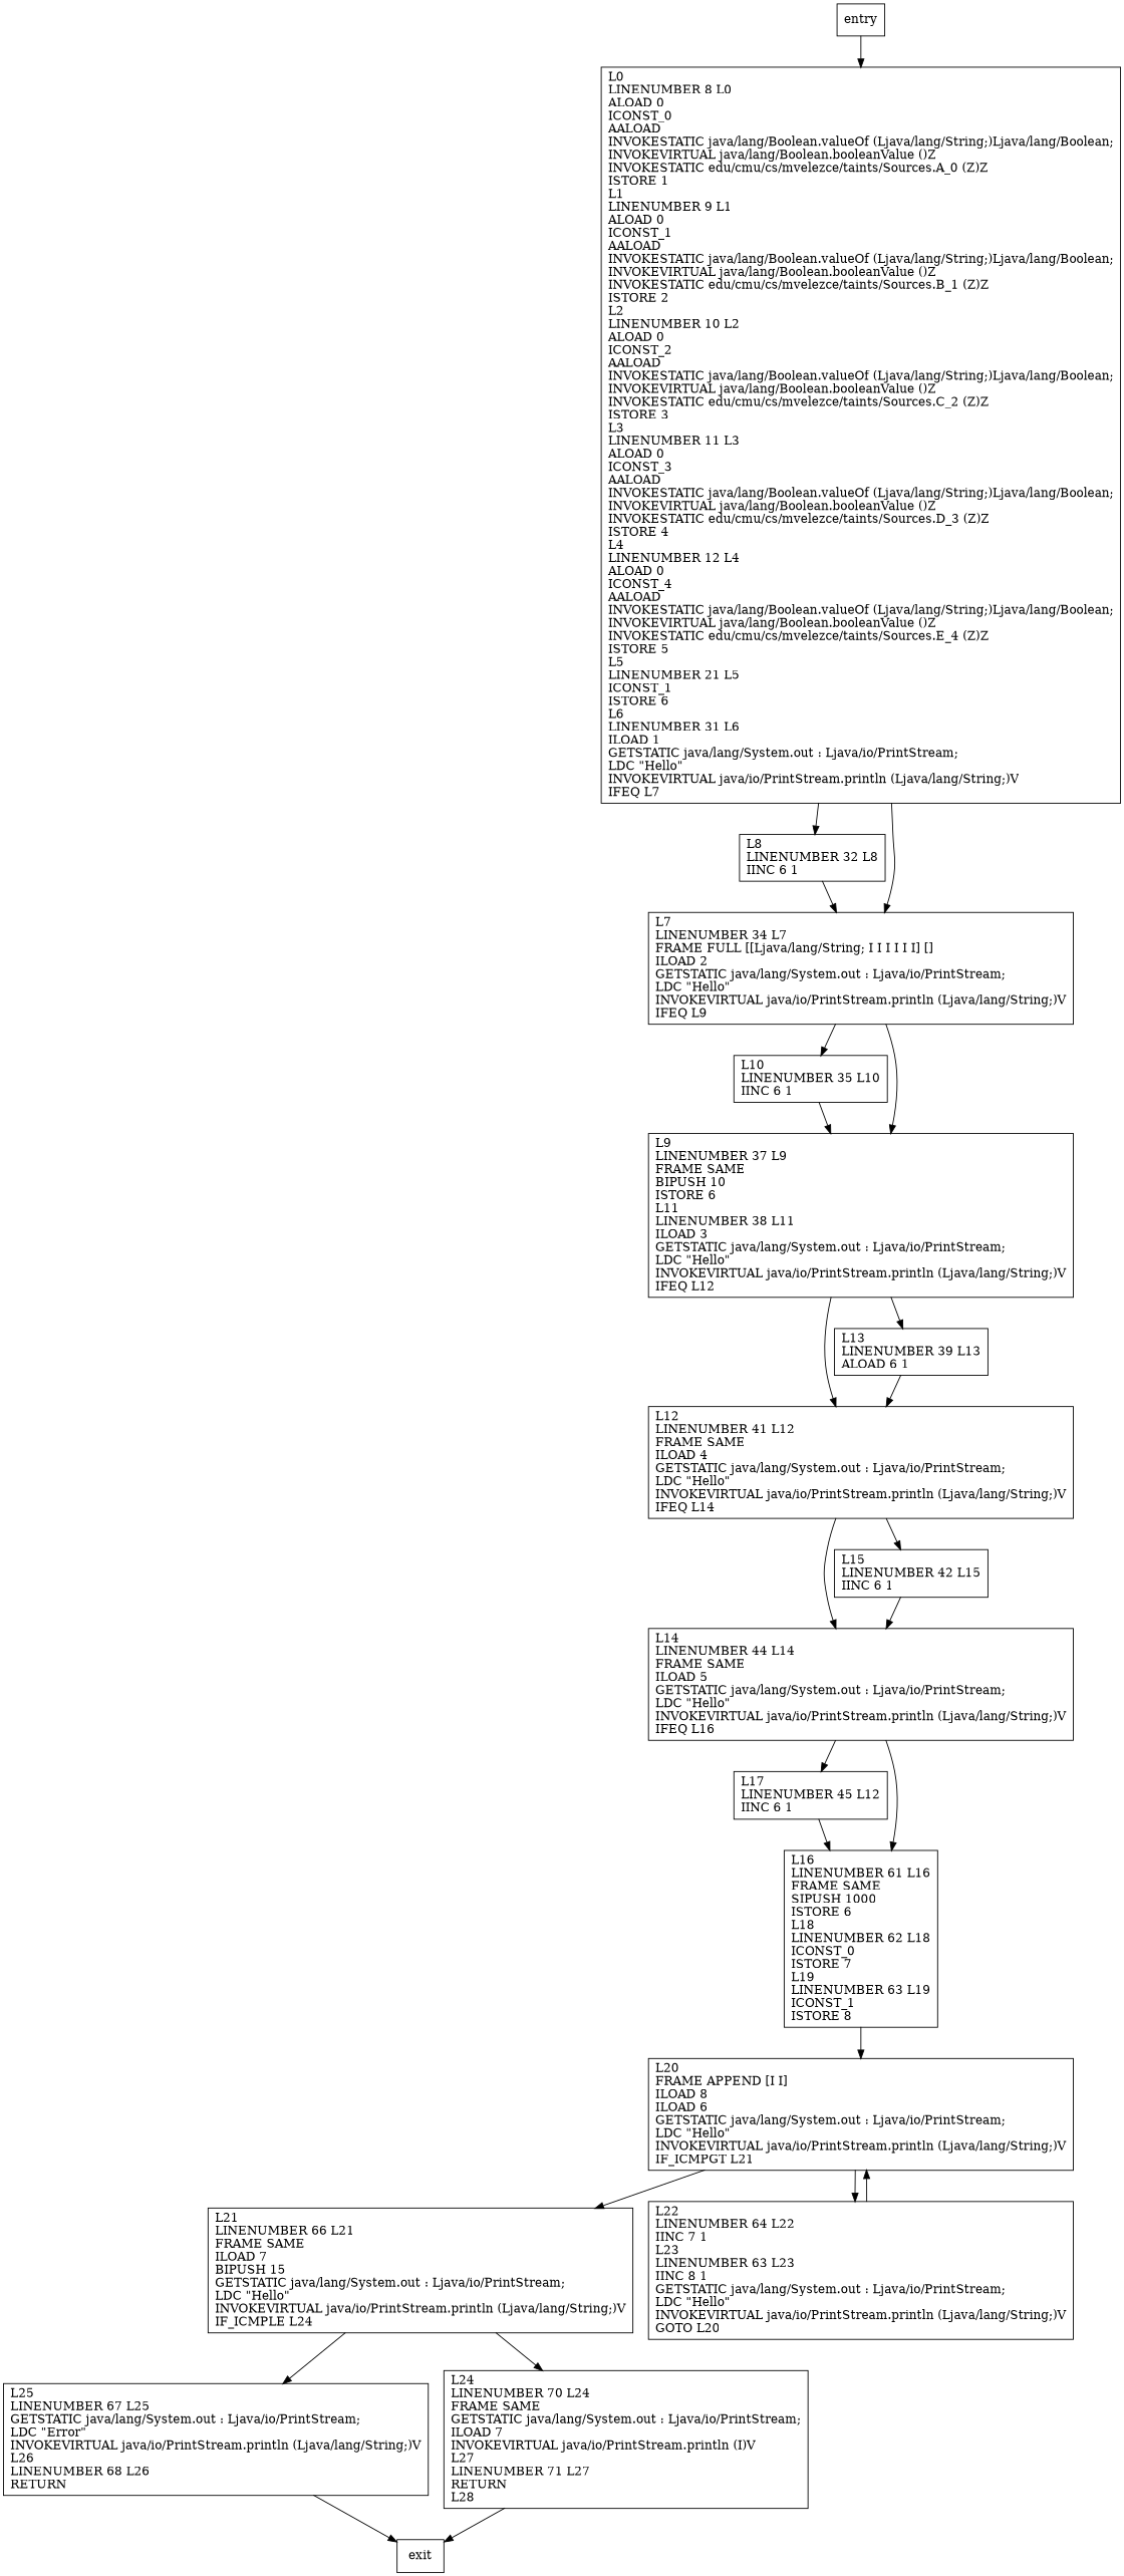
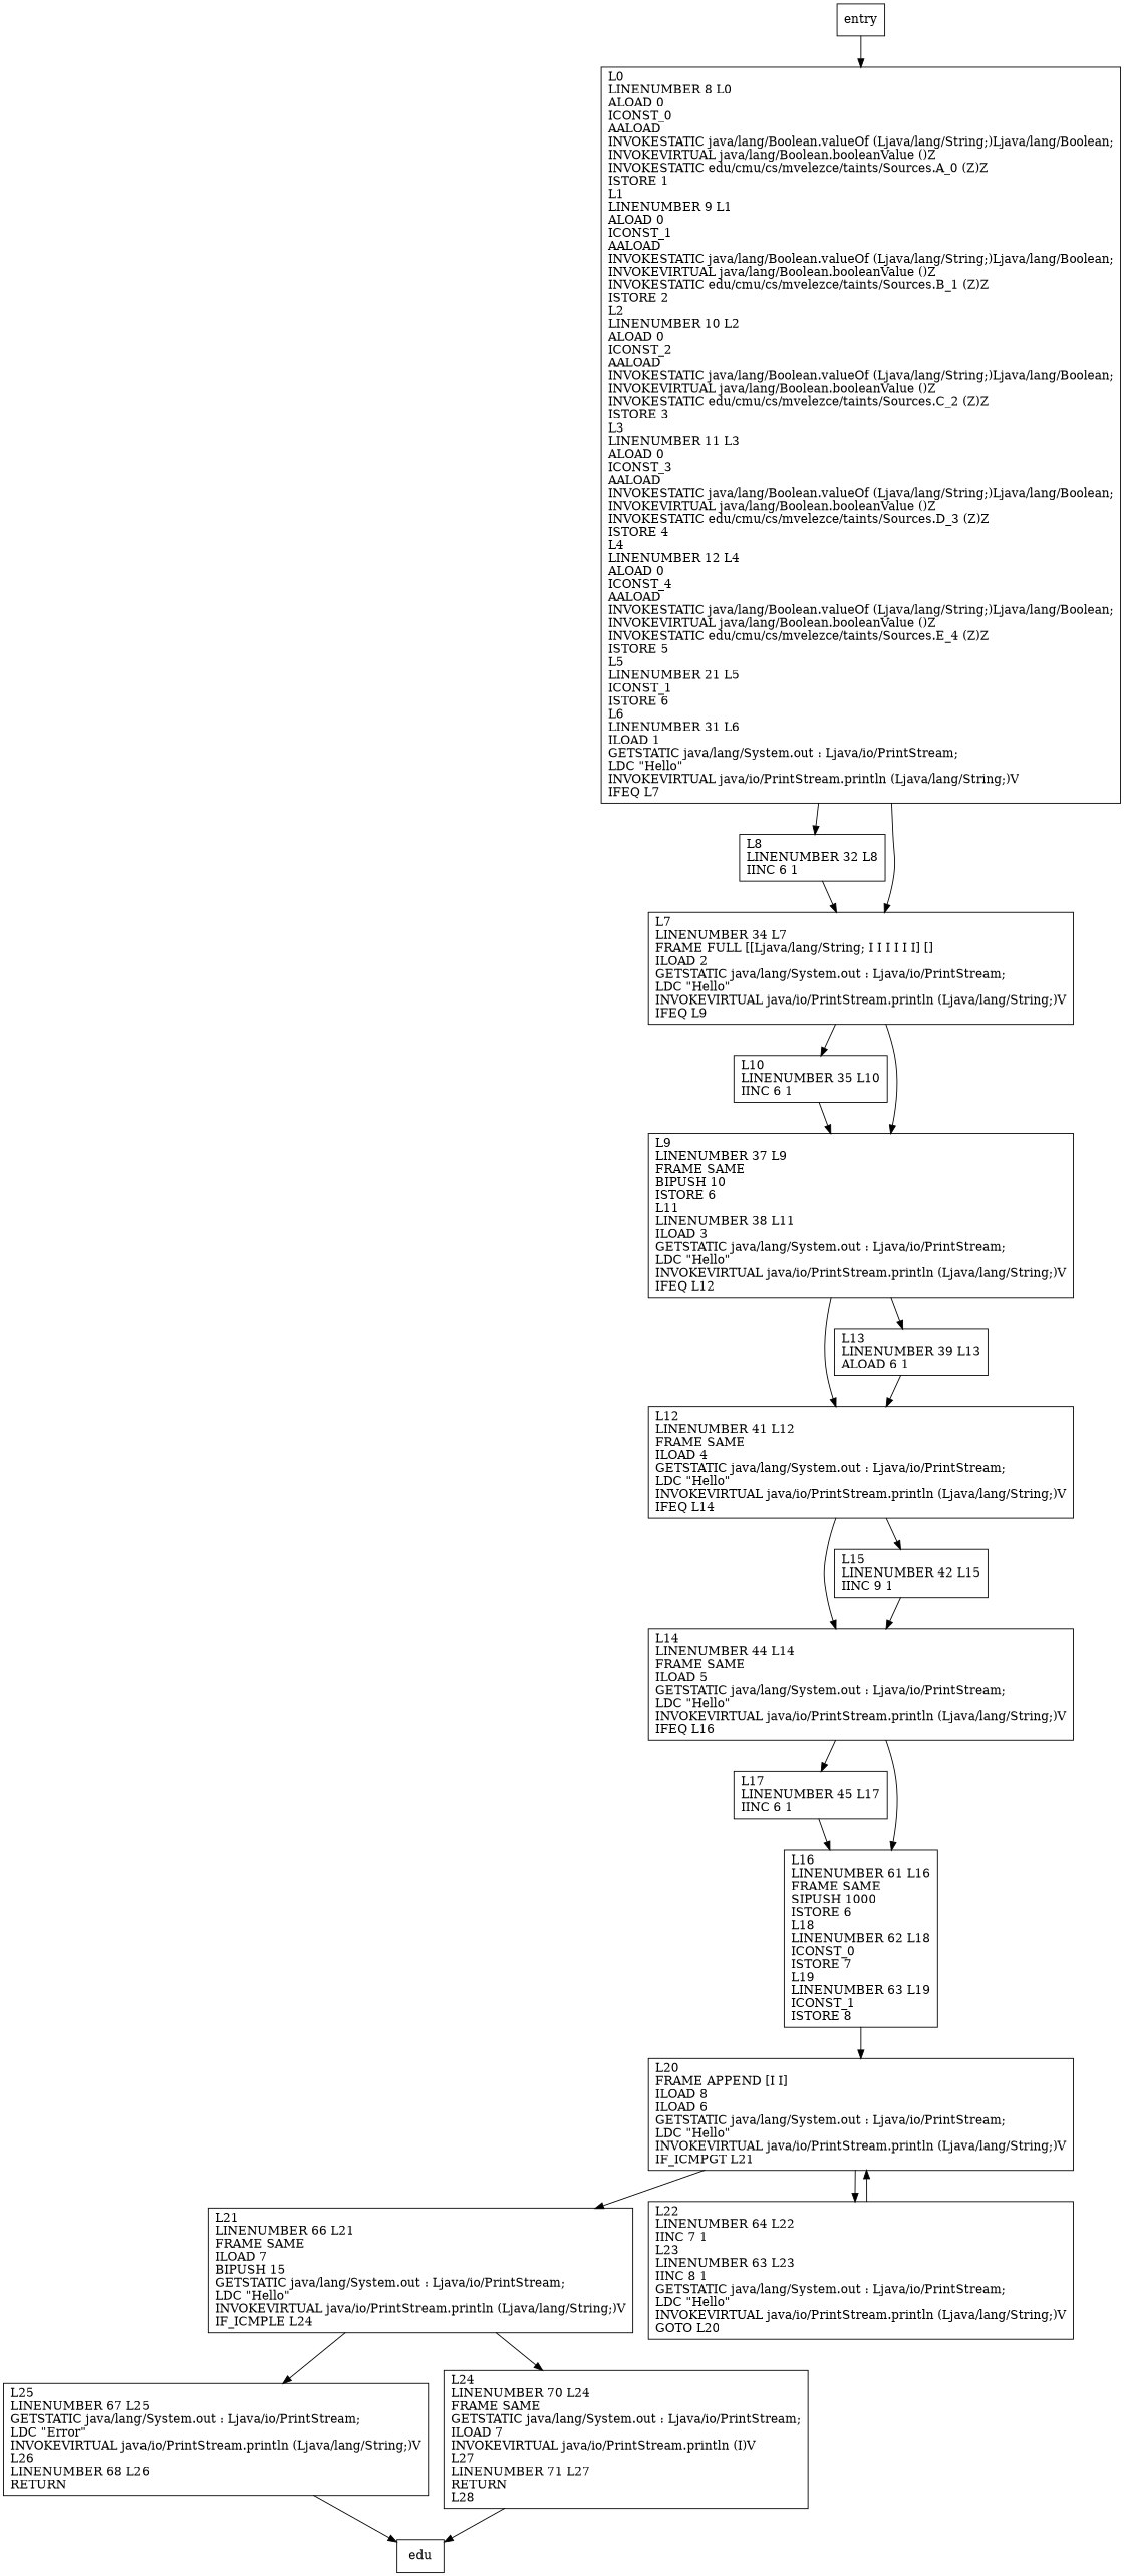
  digraph {
    node [shape=record]
    n1 [label="L14\lLINENUMBER 44 L14\lFRAME SAME\lILOAD 5\lGETSTATIC java/lang/System.out : Ljava/io/PrintStream;\lLDC \"Hello\"\lINVOKEVIRTUAL java/io/PrintStream.println (Ljava/lang/String;)V\lIFEQ L16\l"]
-   n2 [label="L17\lLINENUMBER 45 L12\lIINC 6 1\l"]
+   n2 [label="L17\lLINENUMBER 45 L17\lIINC 6 1\l"]
    n3 [label="L16\lLINENUMBER 61 L16\lFRAME SAME\lSIPUSH 1000\lISTORE 6\lL18\lLINENUMBER 62 L18\lICONST_0\lISTORE 7\lL19\lLINENUMBER 63 L19\lICONST_1\lISTORE 8\l"]
    n4 [label="L20\lFRAME APPEND [I I]\lILOAD 8\lILOAD 6\lGETSTATIC java/lang/System.out : Ljava/io/PrintStream;\lLDC \"Hello\"\lINVOKEVIRTUAL java/io/PrintStream.println (Ljava/lang/String;)V\lIF_ICMPGT L21\l"]
    n5 [label="L21\lLINENUMBER 66 L21\lFRAME SAME\lILOAD 7\lBIPUSH 15\lGETSTATIC java/lang/System.out : Ljava/io/PrintStream;\lLDC \"Hello\"\lINVOKEVIRTUAL java/io/PrintStream.println (Ljava/lang/String;)V\lIF_ICMPLE L24\l"]
    n6 [label="L25\lLINENUMBER 67 L25\lGETSTATIC java/lang/System.out : Ljava/io/PrintStream;\lLDC \"Error\"\lINVOKEVIRTUAL java/io/PrintStream.println (Ljava/lang/String;)V\lL26\lLINENUMBER 68 L26\lRETURN\l"]
    n7 [label="L24\lLINENUMBER 70 L24\lFRAME SAME\lGETSTATIC java/lang/System.out : Ljava/io/PrintStream;\lILOAD 7\lINVOKEVIRTUAL java/io/PrintStream.println (I)V\lL27\lLINENUMBER 71 L27\lRETURN\lL28\l"]
-   exit
-   n9 [label="L15\lLINENUMBER 42 L15\lIINC 6 1\l"]
+   exit [label=edu]
+   n9 [label="L15\lLINENUMBER 42 L15\lIINC 9 1\l"]
    n10 [label="L22\lLINENUMBER 64 L22\lIINC 7 1\lL23\lLINENUMBER 63 L23\lIINC 8 1\lGETSTATIC java/lang/System.out : Ljava/io/PrintStream;\lLDC \"Hello\"\lINVOKEVIRTUAL java/io/PrintStream.println (Ljava/lang/String;)V\lGOTO L20\l"]
    n11 [label="L12\lLINENUMBER 41 L12\lFRAME SAME\lILOAD 4\lGETSTATIC java/lang/System.out : Ljava/io/PrintStream;\lLDC \"Hello\"\lINVOKEVIRTUAL java/io/PrintStream.println (Ljava/lang/String;)V\lIFEQ L14\l"]
    n12 [label="L0\lLINENUMBER 8 L0\lALOAD 0\lICONST_0\lAALOAD\lINVOKESTATIC java/lang/Boolean.valueOf (Ljava/lang/String;)Ljava/lang/Boolean;\lINVOKEVIRTUAL java/lang/Boolean.booleanValue ()Z\lINVOKESTATIC edu/cmu/cs/mvelezce/taints/Sources.A_0 (Z)Z\lISTORE 1\lL1\lLINENUMBER 9 L1\lALOAD 0\lICONST_1\lAALOAD\lINVOKESTATIC java/lang/Boolean.valueOf (Ljava/lang/String;)Ljava/lang/Boolean;\lINVOKEVIRTUAL java/lang/Boolean.booleanValue ()Z\lINVOKESTATIC edu/cmu/cs/mvelezce/taints/Sources.B_1 (Z)Z\lISTORE 2\lL2\lLINENUMBER 10 L2\lALOAD 0\lICONST_2\lAALOAD\lINVOKESTATIC java/lang/Boolean.valueOf (Ljava/lang/String;)Ljava/lang/Boolean;\lINVOKEVIRTUAL java/lang/Boolean.booleanValue ()Z\lINVOKESTATIC edu/cmu/cs/mvelezce/taints/Sources.C_2 (Z)Z\lISTORE 3\lL3\lLINENUMBER 11 L3\lALOAD 0\lICONST_3\lAALOAD\lINVOKESTATIC java/lang/Boolean.valueOf (Ljava/lang/String;)Ljava/lang/Boolean;\lINVOKEVIRTUAL java/lang/Boolean.booleanValue ()Z\lINVOKESTATIC edu/cmu/cs/mvelezce/taints/Sources.D_3 (Z)Z\lISTORE 4\lL4\lLINENUMBER 12 L4\lALOAD 0\lICONST_4\lAALOAD\lINVOKESTATIC java/lang/Boolean.valueOf (Ljava/lang/String;)Ljava/lang/Boolean;\lINVOKEVIRTUAL java/lang/Boolean.booleanValue ()Z\lINVOKESTATIC edu/cmu/cs/mvelezce/taints/Sources.E_4 (Z)Z\lISTORE 5\lL5\lLINENUMBER 21 L5\lICONST_1\lISTORE 6\lL6\lLINENUMBER 31 L6\lILOAD 1\lGETSTATIC java/lang/System.out : Ljava/io/PrintStream;\lLDC \"Hello\"\lINVOKEVIRTUAL java/io/PrintStream.println (Ljava/lang/String;)V\lIFEQ L7\l"]
    n13 [label="L8\lLINENUMBER 32 L8\lIINC 6 1\l"]
    n14 [label="L7\lLINENUMBER 34 L7\lFRAME FULL [[Ljava/lang/String; I I I I I I] []\lILOAD 2\lGETSTATIC java/lang/System.out : Ljava/io/PrintStream;\lLDC \"Hello\"\lINVOKEVIRTUAL java/io/PrintStream.println (Ljava/lang/String;)V\lIFEQ L9\l"]
    n15 [label="L10\lLINENUMBER 35 L10\lIINC 6 1\l"]
    n16 [label="L9\lLINENUMBER 37 L9\lFRAME SAME\lBIPUSH 10\lISTORE 6\lL11\lLINENUMBER 38 L11\lILOAD 3\lGETSTATIC java/lang/System.out : Ljava/io/PrintStream;\lLDC \"Hello\"\lINVOKEVIRTUAL java/io/PrintStream.println (Ljava/lang/String;)V\lIFEQ L12\l"]
    n17 [label="L13\lLINENUMBER 39 L13\lALOAD 6 1\l"]
    entry
    n1 -> n2
    n1 -> n3
    n2 -> n3
    n3 -> n4
    n4 -> n5
    n4 -> n10
    n5 -> n6
    n5 -> n7
    n6 -> exit
    n7 -> exit
    n9 -> n1
    n10 -> n4
    n11 -> n1
    n11 -> n9
    n12 -> n13
    n12 -> n14
    n13 -> n14
    n14 -> n15
    n14 -> n16
    n15 -> n16
    n16 -> n11
    n16 -> n17
    n17 -> n11
    entry -> n12
  }
